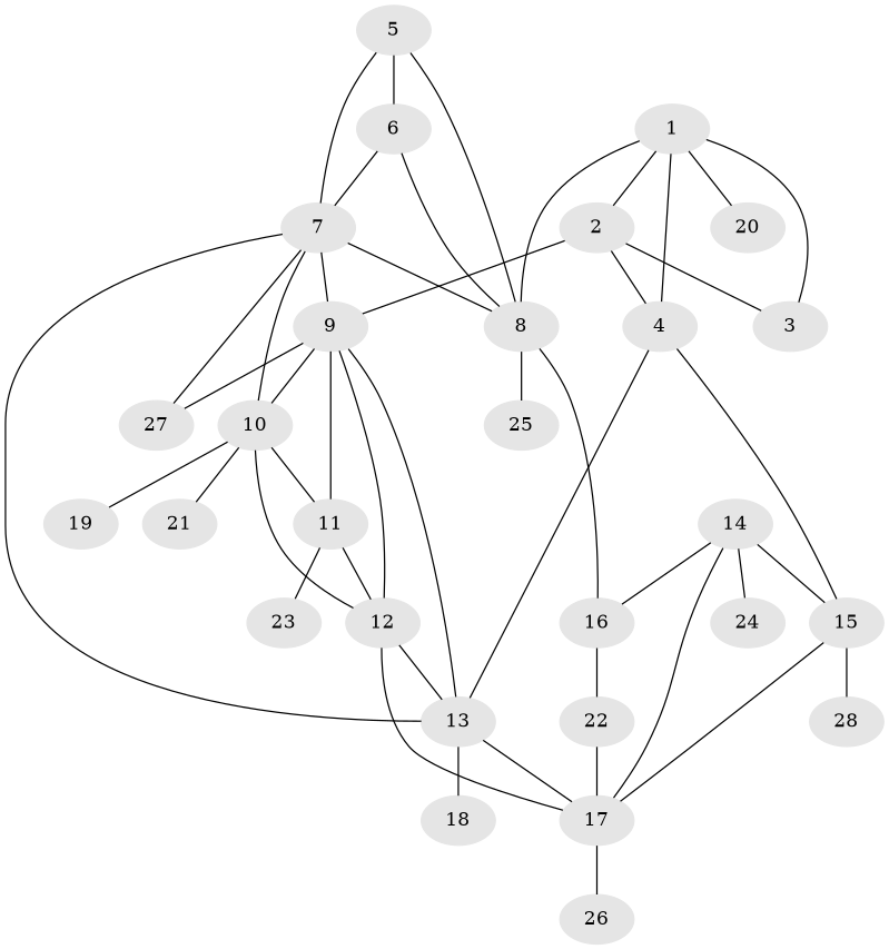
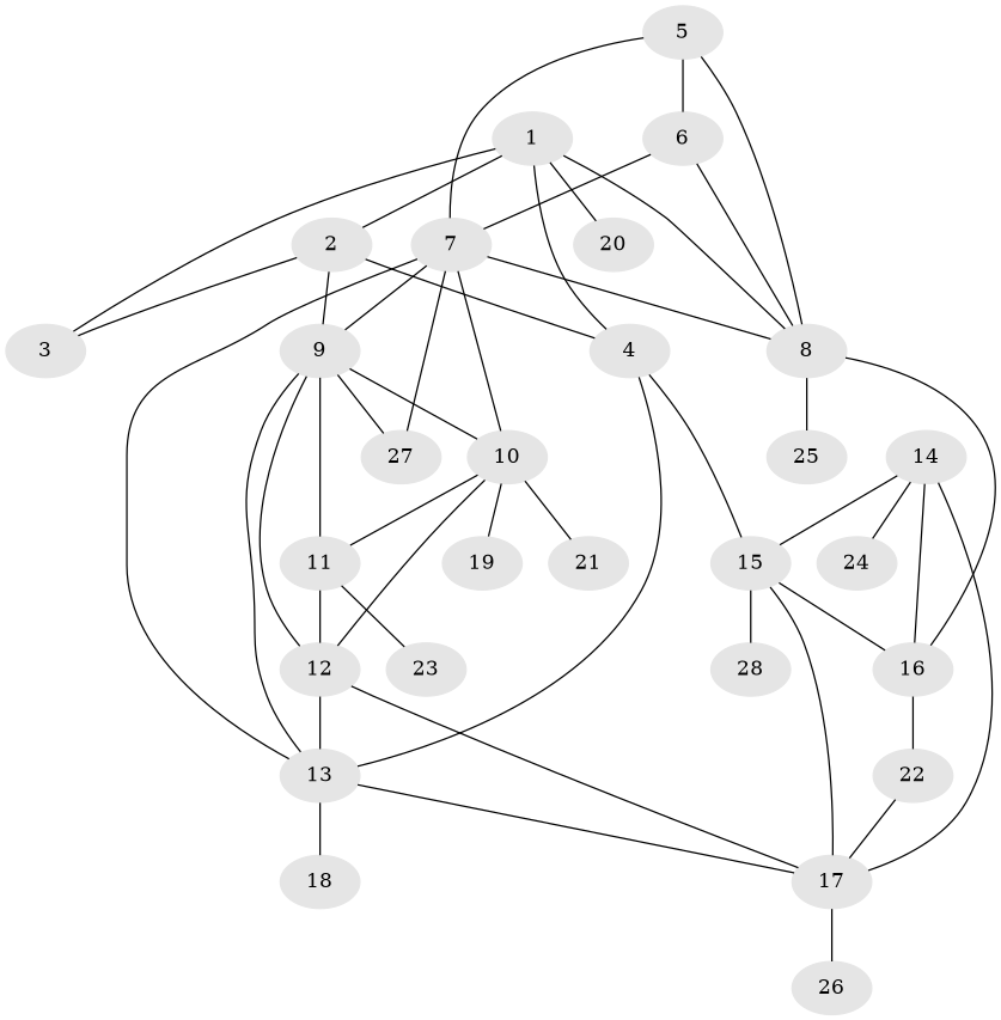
  graph {
    node [color=gray90 style=filled]
    edge [weight=1.0]
    1
    2
    3
    4
    8
    20
    9
    13
    15
    16
    25
    10
    27
    11
    12
    17
    18
    28
    5
    6
    7
    19
    21
    22
    23
    26
    14
    24
    1 -- 2
    1 -- 3
    1 -- 4
    1 -- 8
    1 -- 20
    2 -- 3
    2 -- 4
    2 -- 9
    4 -- 13
    4 -- 15
    8 -- 16
    8 -- 25 [weight=5.0]
    9 -- 13
    9 -- 10
    9 -- 27
    9 -- 11 [weight=5.0]
    9 -- 12
    13 -- 17
    13 -- 18
+   15 -- 16
    15 -- 17
    15 -- 28
    16 -- 22 [weight=6.0]
    10 -- 11
    10 -- 12
    10 -- 19
    10 -- 21
    11 -- 12
    11 -- 23
    12 -- 13
    12 -- 17
    17 -- 26
    5 -- 8
    5 -- 6 [weight=4.0]
    5 -- 7
    6 -- 8
    6 -- 7
    7 -- 8
    7 -- 9
    7 -- 13
    7 -- 10
    7 -- 27
    22 -- 17
    14 -- 15
    14 -- 16
    14 -- 17
    14 -- 24
  }
